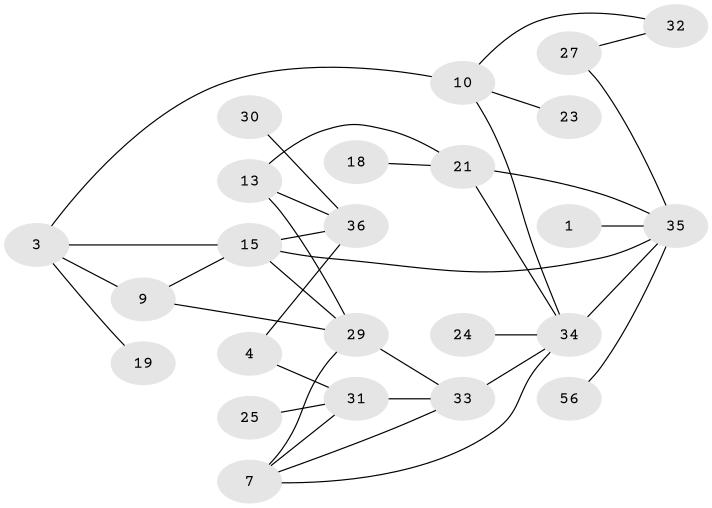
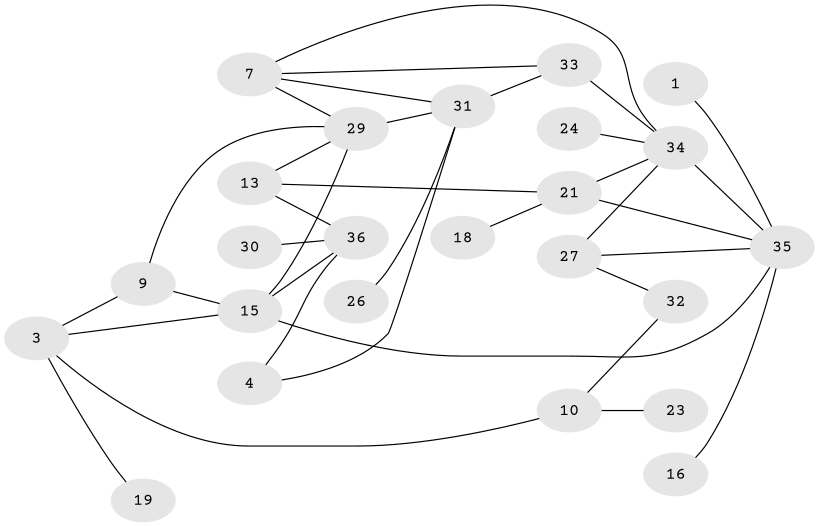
  graph {
    fontname="Courier Prime"
    rankdir=LR
    node [color=gray90 fontname="Courier Prime" style=filled]
    edge [fontname="Courier Prime" weight=1.0]
    1
    35
    3
    9
    10
    15
    19
    29
    23
    32
    36
    4
    31
    33
    7
    34
    13
    21
-   26 [label=25]
-   16 [label=56]
+   26
+   16
    18
    27
    24
    30
    1 -- 35
    3 -- 9
    3 -- 10
    3 -- 15 [weight=2.0]
    3 -- 19
    9 -- 15
    9 -- 29
    10 -- 23
    10 -- 32
    15 -- 35
    15 -- 29 [weight=2.0]
    15 -- 36 [weight=2.0]
-   29 -- 33
+   29 -- 31
    4 -- 36
    4 -- 31
    31 -- 33
    33 -- 34
    7 -- 29
    7 -- 31 [weight=2.0]
    7 -- 33
    7 -- 34
    34 -- 35
    13 -- 29
    13 -- 36
    13 -- 21
    21 -- 35
    21 -- 34
    26 -- 31
    16 -- 35
    18 -- 21
    27 -- 35 [weight=2.0]
    27 -- 32
-   10 -- 34
+   27 -- 34
    24 -- 34
    30 -- 36
  }
